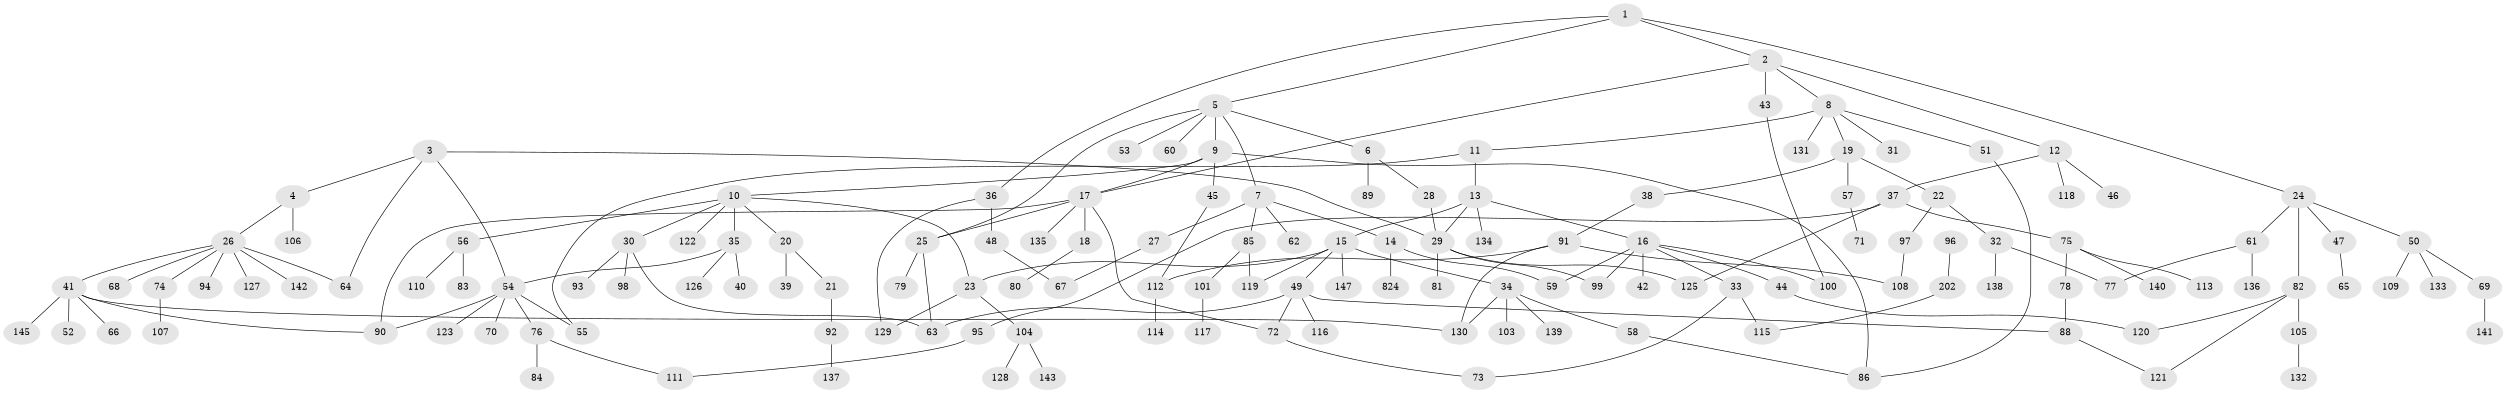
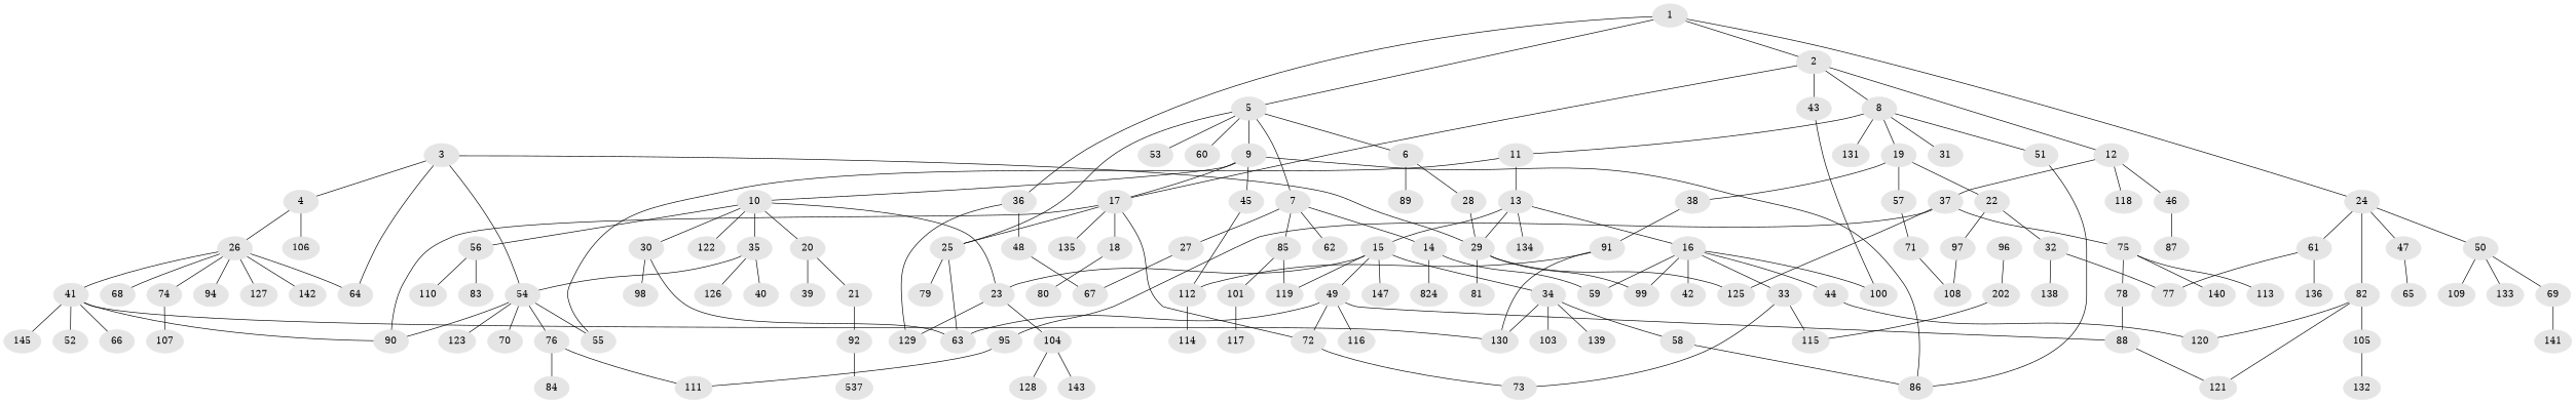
  graph {
    node [color=gray90 style=filled]
    1
    2
    5
    24
    36
    8
    12
    17
    43
    6
    7
    9
    25
    53
    60
    47
    50
    61
    82
    129
    48
    3
    4
    29
    54
    64
    11
    19
    31
    51
    131
    37
    46
    118
    18
    72
    90
    135
    100
    26
    106
    99
    81
    125
    55
    70
    76
    123
    41
    68
    74
    94
    127
    142
    28
    89
    14
    27
    62
    85
    10
    45
    86
    63
    79
    59
    n67 [label=824]
    67
    119
    101
    13
    22
    38
    57
    20
    23
    30
    35
    56
    122
    112
    21
    39
    104
-   93
    98
    40
    126
    83
    110
    n91 [label=202]
    96
    15
    16
    134
    75
    95
+   87
    34
    49
    147
    33
    42
    44
    58
    103
    130
    139
    88
    116
    73
    115
    120
    80
    32
    97
    91
    71
    92
-   137
+   137 [label=537]
    77
    138
    108
    128
    143
    65
    69
    109
    133
    136
    105
    121
    52
    66
    145
    107
    78
    113
    140
    111
    114
    141
    84
    132
    117
    1 -- 2
    1 -- 5
    1 -- 24
    1 -- 36
    2 -- 8
    2 -- 12
    2 -- 17
    2 -- 43
    5 -- 6
    5 -- 7
    5 -- 9
    5 -- 25
    5 -- 53
    5 -- 60
    24 -- 47
    24 -- 50
    24 -- 61
    24 -- 82
    36 -- 129
    36 -- 48
    8 -- 11
    8 -- 19
    8 -- 31
    8 -- 51
    8 -- 131
    12 -- 37
    12 -- 46
    12 -- 118
    17 -- 25
    17 -- 18
    17 -- 72
    17 -- 90
    17 -- 135
    43 -- 100
    6 -- 28
    6 -- 89
    7 -- 14
    7 -- 27
    7 -- 62
    7 -- 85
    9 -- 17
    9 -- 10
    9 -- 45
    9 -- 86
    25 -- 63
    25 -- 79
    47 -- 65
    50 -- 69
    50 -- 109
    50 -- 133
    61 -- 77
    61 -- 136
    82 -- 120
    82 -- 105
    82 -- 121
    48 -- 67
    3 -- 4
    3 -- 29
    3 -- 54
    3 -- 64
    4 -- 26
    4 -- 106
    29 -- 99
    29 -- 81
    29 -- 125
    54 -- 90
    54 -- 55
    54 -- 70
    54 -- 76
    54 -- 123
    11 -- 55
    11 -- 13
    19 -- 22
    19 -- 38
    19 -- 57
    51 -- 86
    37 -- 125
    37 -- 75
    37 -- 95
+   46 -- 87
    18 -- 80
    72 -- 73
    26 -- 64
    26 -- 41
    26 -- 68
    26 -- 74
    26 -- 94
    26 -- 127
    26 -- 142
    76 -- 111
    76 -- 84
    41 -- 90
    41 -- 130
    41 -- 52
    41 -- 66
    41 -- 145
    74 -- 107
    28 -- 29
    14 -- 59
    14 -- n67
    27 -- 67
    85 -- 119
    85 -- 101
    10 -- 20
    10 -- 23
    10 -- 30
    10 -- 35
    10 -- 56
    10 -- 122
    45 -- 112
    101 -- 117
    13 -- 29
    13 -- 15
    13 -- 16
    13 -- 134
    22 -- 32
    22 -- 97
    38 -- 91
    57 -- 71
    20 -- 21
    20 -- 39
    23 -- 129
    23 -- 104
    30 -- 63
-   30 -- 93
    30 -- 98
    35 -- 54
    35 -- 40
    35 -- 126
    56 -- 83
    56 -- 110
    112 -- 114
    21 -- 92
    104 -- 128
    104 -- 143
    n91 -- 115
    96 -- n91
    15 -- 119
    15 -- 23
    15 -- 34
    15 -- 49
    15 -- 147
    16 -- 100
    16 -- 99
    16 -- 59
    16 -- 33
    16 -- 42
    16 -- 44
    75 -- 78
    75 -- 113
    75 -- 140
    95 -- 111
    34 -- 58
    34 -- 103
    34 -- 130
    34 -- 139
    49 -- 72
    49 -- 63
    49 -- 88
    49 -- 116
    33 -- 73
    33 -- 115
    44 -- 120
    58 -- 86
    88 -- 121
    32 -- 77
    32 -- 138
    97 -- 108
    91 -- 112
    91 -- 130
-   91 -- 108
+   71 -- 108
    92 -- 137
    69 -- 141
    105 -- 132
    78 -- 88
  }
